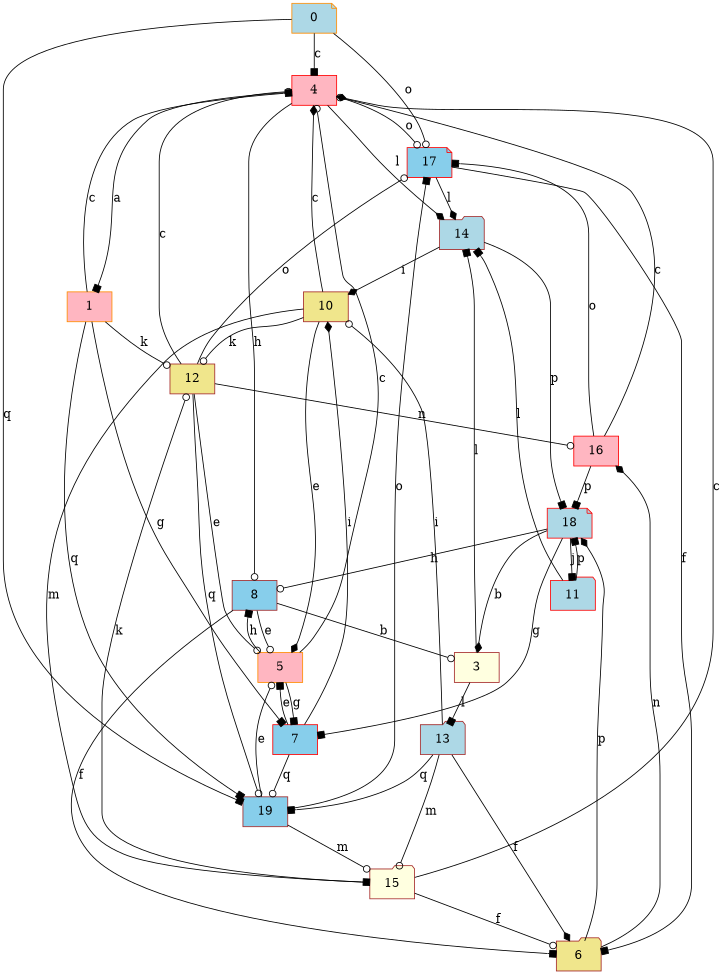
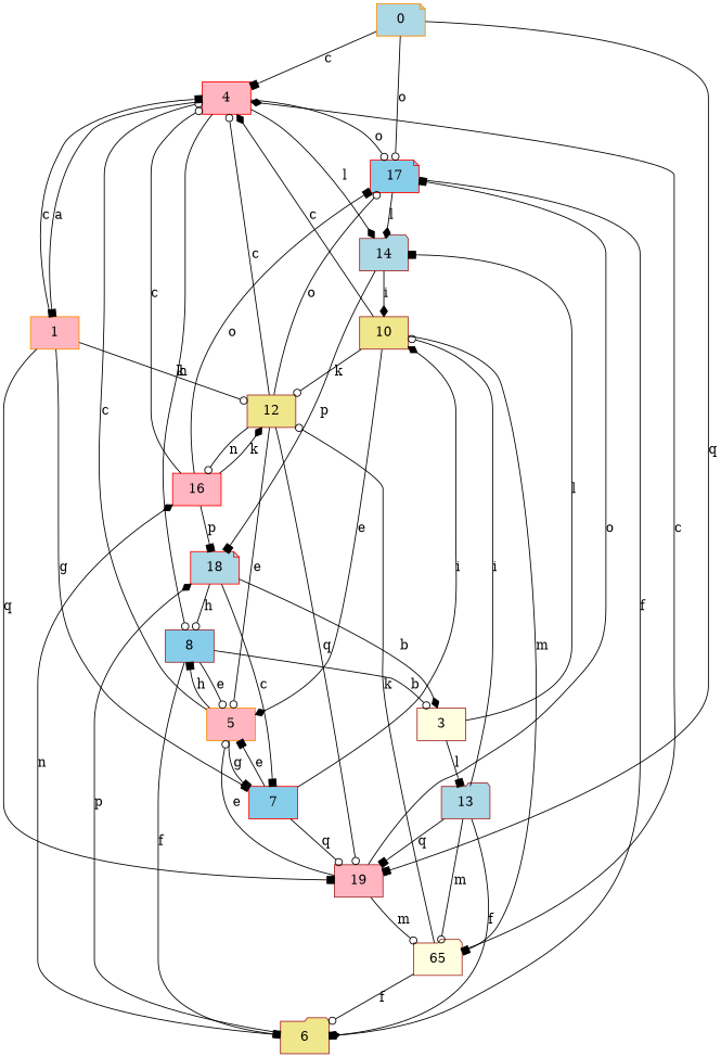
  strict digraph {
    node [color=brown fillcolor=lightblue shape=box style=filled]
    edge [arrowhead=box]
    0 [color=darkorange shape=note]
    4 [color=red fillcolor=lightpink]
    17 [color=red fillcolor=skyblue shape=note]
-   19 [fillcolor=skyblue]
+   19 [fillcolor=lightpink]
    1 [color=darkorange fillcolor=lightpink]
    14 [shape=folder]
    8 [fillcolor=skyblue]
    6 [fillcolor=khaki shape=folder]
    5 [color=darkorange fillcolor=lightpink]
-   15 [fillcolor=lightyellow shape=folder]
+   15 [fillcolor=lightyellow shape=folder label=65]
    7 [color=red fillcolor=skyblue]
    12 [fillcolor=khaki]
    10 [fillcolor=khaki]
    16 [color=red fillcolor=lightpink]
    3 [fillcolor=lightyellow]
    13 [shape=folder]
    18 [color=red shape=note]
-   11 [color=red shape=folder]
    0 -> 4 [label=c]
    0 -> 17 [arrowhead=odot label=o]
    0 -> 19 [label=q]
    4 -> 17 [arrowhead=odot label=o]
    4 -> 1 [label=a]
    4 -> 14 [arrowhead=diamond label=l]
    4 -> 8 [arrowhead=odot label=h]
    17 -> 14 [arrowhead=diamond label=l]
    17 -> 6 [label=f]
    19 -> 17 [label=o]
    19 -> 5 [arrowhead=odot label=e]
    19 -> 15 [arrowhead=odot label=m]
    1 -> 4 [label=c]
    1 -> 19 [label=q]
    1 -> 7 [label=g]
    1 -> 12 [arrowhead=odot label=k]
    14 -> 10 [arrowhead=diamond label=i]
    14 -> 18 [label=p]
    8 -> 6 [label=f]
    8 -> 5 [arrowhead=odot label=e]
    8 -> 3 [arrowhead=odot label=b]
    6 -> 16 [arrowhead=diamond label=n]
    6 -> 18 [arrowhead=diamond label=p]
    5 -> 4 [arrowhead=odot label=c]
    5 -> 8 [label=h]
    5 -> 7 [label=g]
    15 -> 4 [arrowhead=diamond label=c]
    15 -> 6 [arrowhead=odot label=f]
    15 -> 12 [arrowhead=odot label=k]
    7 -> 19 [arrowhead=odot label=q]
    7 -> 5 [label=e]
    7 -> 10 [arrowhead=diamond label=i]
    12 -> 4 [arrowhead=odot label=c]
    12 -> 17 [arrowhead=odot label=o]
    12 -> 19 [arrowhead=odot label=q]
    12 -> 5 [arrowhead=odot label=e]
    12 -> 16 [arrowhead=odot label=n]
    10 -> 4 [arrowhead=diamond label=c]
    10 -> 5 [arrowhead=diamond label=e]
    10 -> 15 [label=m]
    10 -> 12 [arrowhead=odot label=k]
    16 -> 4 [arrowhead=odot label=c]
    16 -> 17 [label=o]
+   16 -> 12 [arrowhead=diamond label=k]
    16 -> 18 [label=p]
    3 -> 14 [label=l]
    3 -> 13 [label=l]
    13 -> 19 [label=q]
    13 -> 6 [arrowhead=diamond label=f]
    13 -> 15 [arrowhead=odot label=m]
    13 -> 10 [arrowhead=odot label=i]
    18 -> 8 [arrowhead=odot label=h]
-   18 -> 7 [label=g]
+   18 -> 7 [label=c]
    18 -> 3 [arrowhead=diamond label=b]
-   18 -> 11 [label=j]
-   11 -> 14 [label=l]
-   11 -> 18 [label=p]
  }
